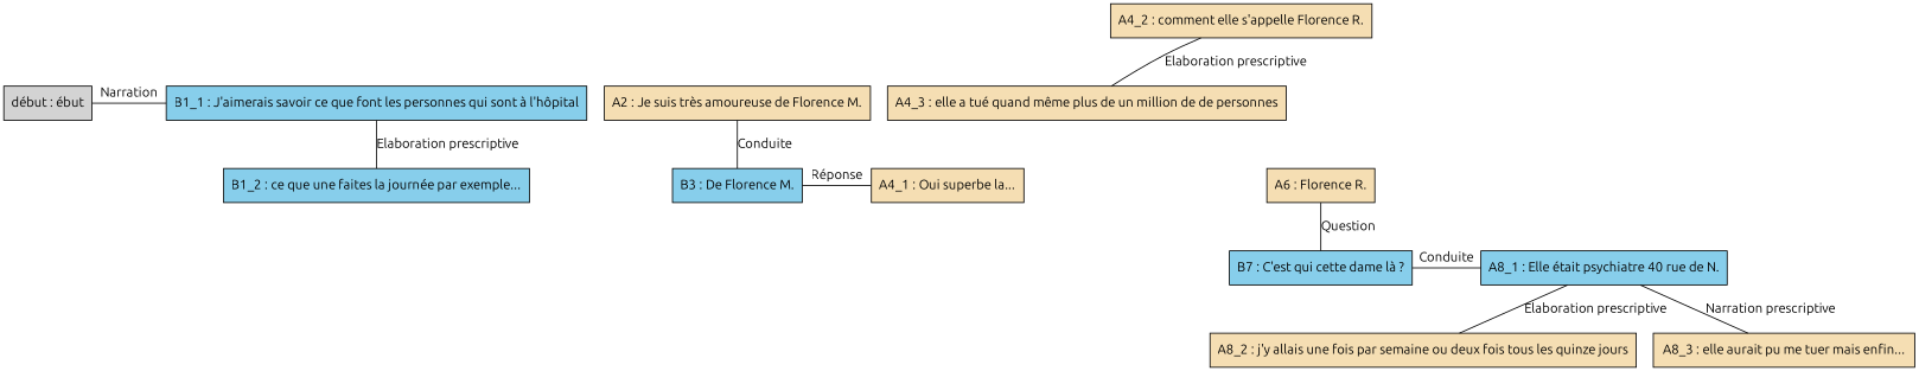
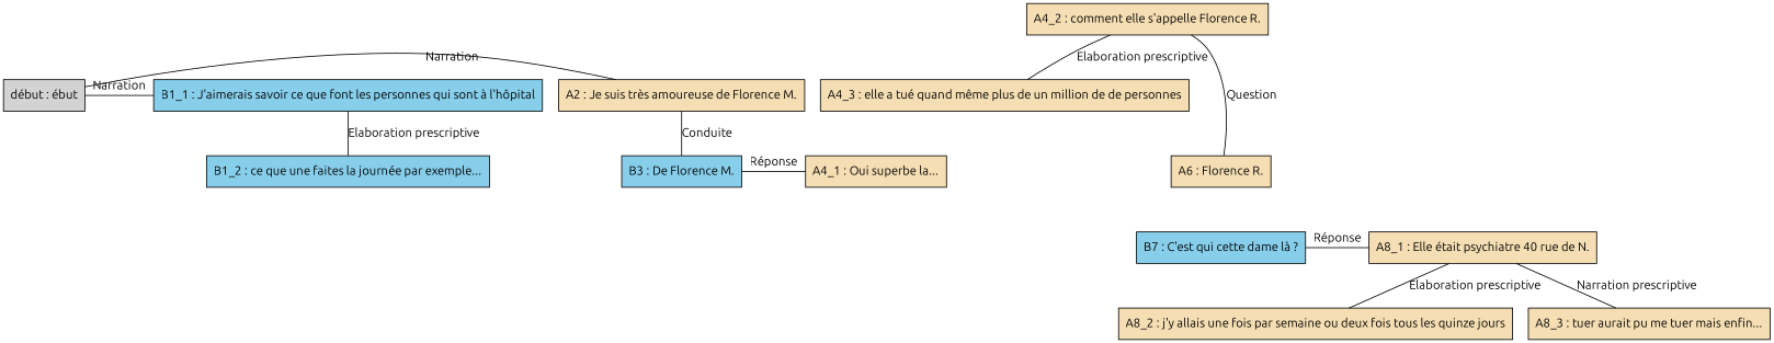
  digraph {
    fontname=Ubuntu
    newrank=true
    node [fontname=Ubuntu shape=box style=filled fillcolor=wheat]
    edge [fontname=Ubuntu weight=2 dir=none]
    zero [style=invis fillcolor=""]
    n2 [label="début : ébut" fillcolor=""]
    n3 [fillcolor=skyblue label="B1_1 : J'aimerais savoir ce que font les personnes qui sont à l'hôpital"]
    n4 [label="A2 : Je suis très amoureuse de Florence M."]
    n5 [fillcolor=skyblue label="B1_2 : ce que une faites la journée par exemple..."]
    n6 [fillcolor=skyblue label="B3 : De Florence M."]
    n7 [label="A4_1 : Oui superbe la..."]
    n8 [label="A4_2 : comment elle s'appelle Florence R."]
    n9 [label="A4_3 : elle a tué quand même plus de un million de de personnes"]
    n10 [label="A6 : Florence R."]
    n11 [fillcolor=skyblue label="B7 : C'est qui cette dame là ?"]
-   n12 [fillcolor=skyblue label="A8_1 : Elle était psychiatre 40 rue de N."]
+   n12 [label="A8_1 : Elle était psychiatre 40 rue de N."]
    n13 [label="A8_2 : j'y allais une fois par semaine ou deux fois tous les quinze jours"]
-   n14 [label="A8_3 : elle aurait pu me tuer mais enfin..."]
+   n14 [label="A8_3 : tuer aurait pu me tuer mais enfin..."]
    zero -> n2 [style=invis weight="" dir=""]
    zero -> n3 [style=invis weight=1 dir=""]
    zero -> n4 [style=invis weight=1 dir=""]
    n2 -> n3 [constraint=false label=Narration weight=""]
+   n2 -> n4 [constraint=false label=Narration weight=""]
    n3 -> n5 [label="Elaboration prescriptive"]
    n4 -> n6 [label=Conduite]
    n4 -> n7 [style=invis weight=1 dir=""]
    n6 -> n7 [constraint=false label="Réponse" weight=""]
    n8 -> n9 [label="Elaboration prescriptive"]
    n9 -> n10 [style=invis weight=1 dir=""]
-   n10 -> n11 [label=Question]
+   n10 -> n8 [label=Question]
    n10 -> n12 [style=invis weight=1 dir=""]
-   n11 -> n12 [constraint=false label=Conduite weight=""]
+   n11 -> n12 [constraint=false label="Réponse" weight=""]
    n12 -> n13 [label="Elaboration prescriptive"]
    n12 -> n14 [label="Narration prescriptive"]
  }
